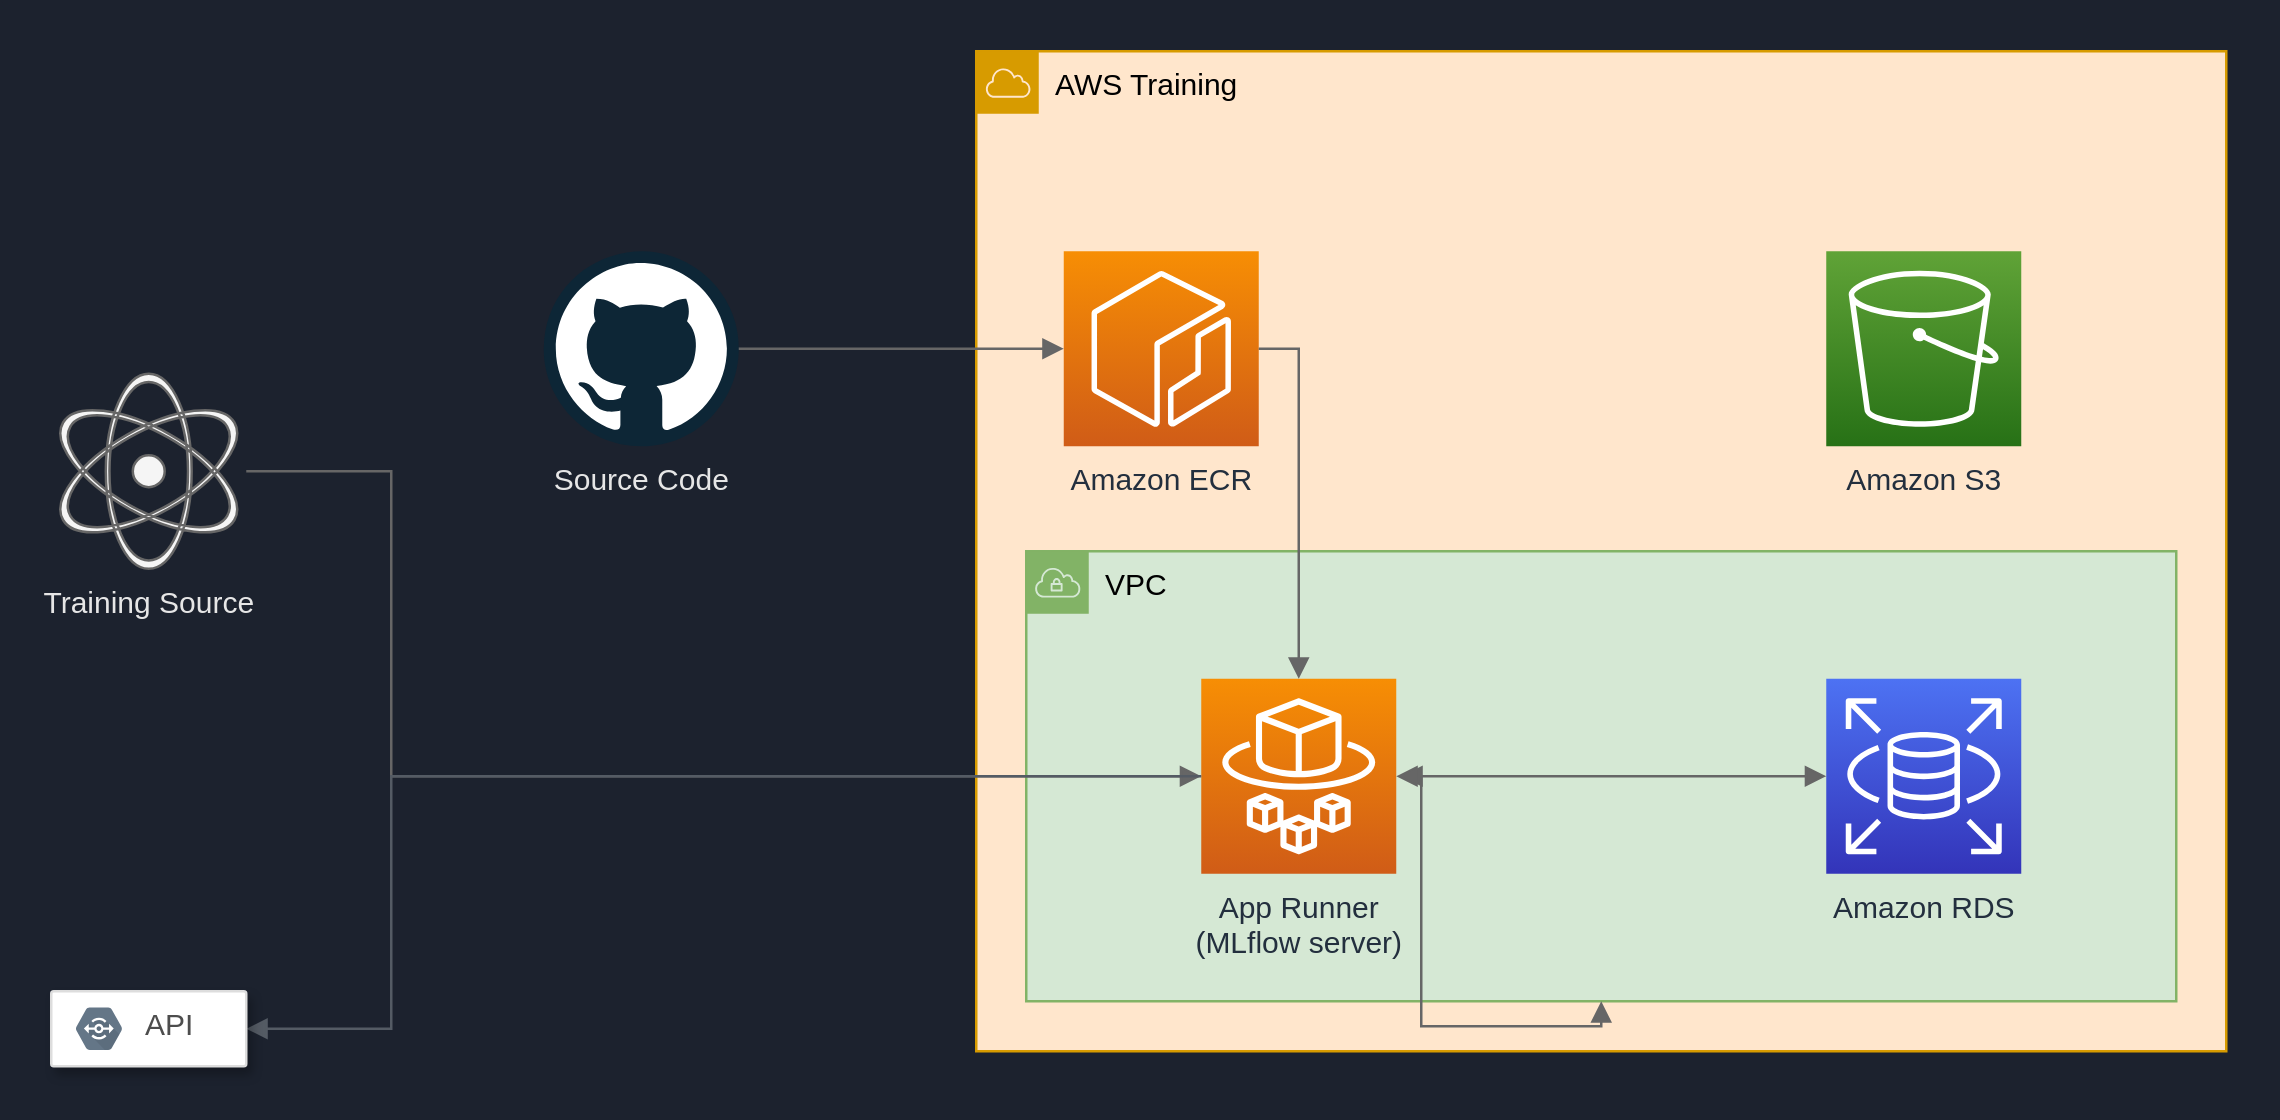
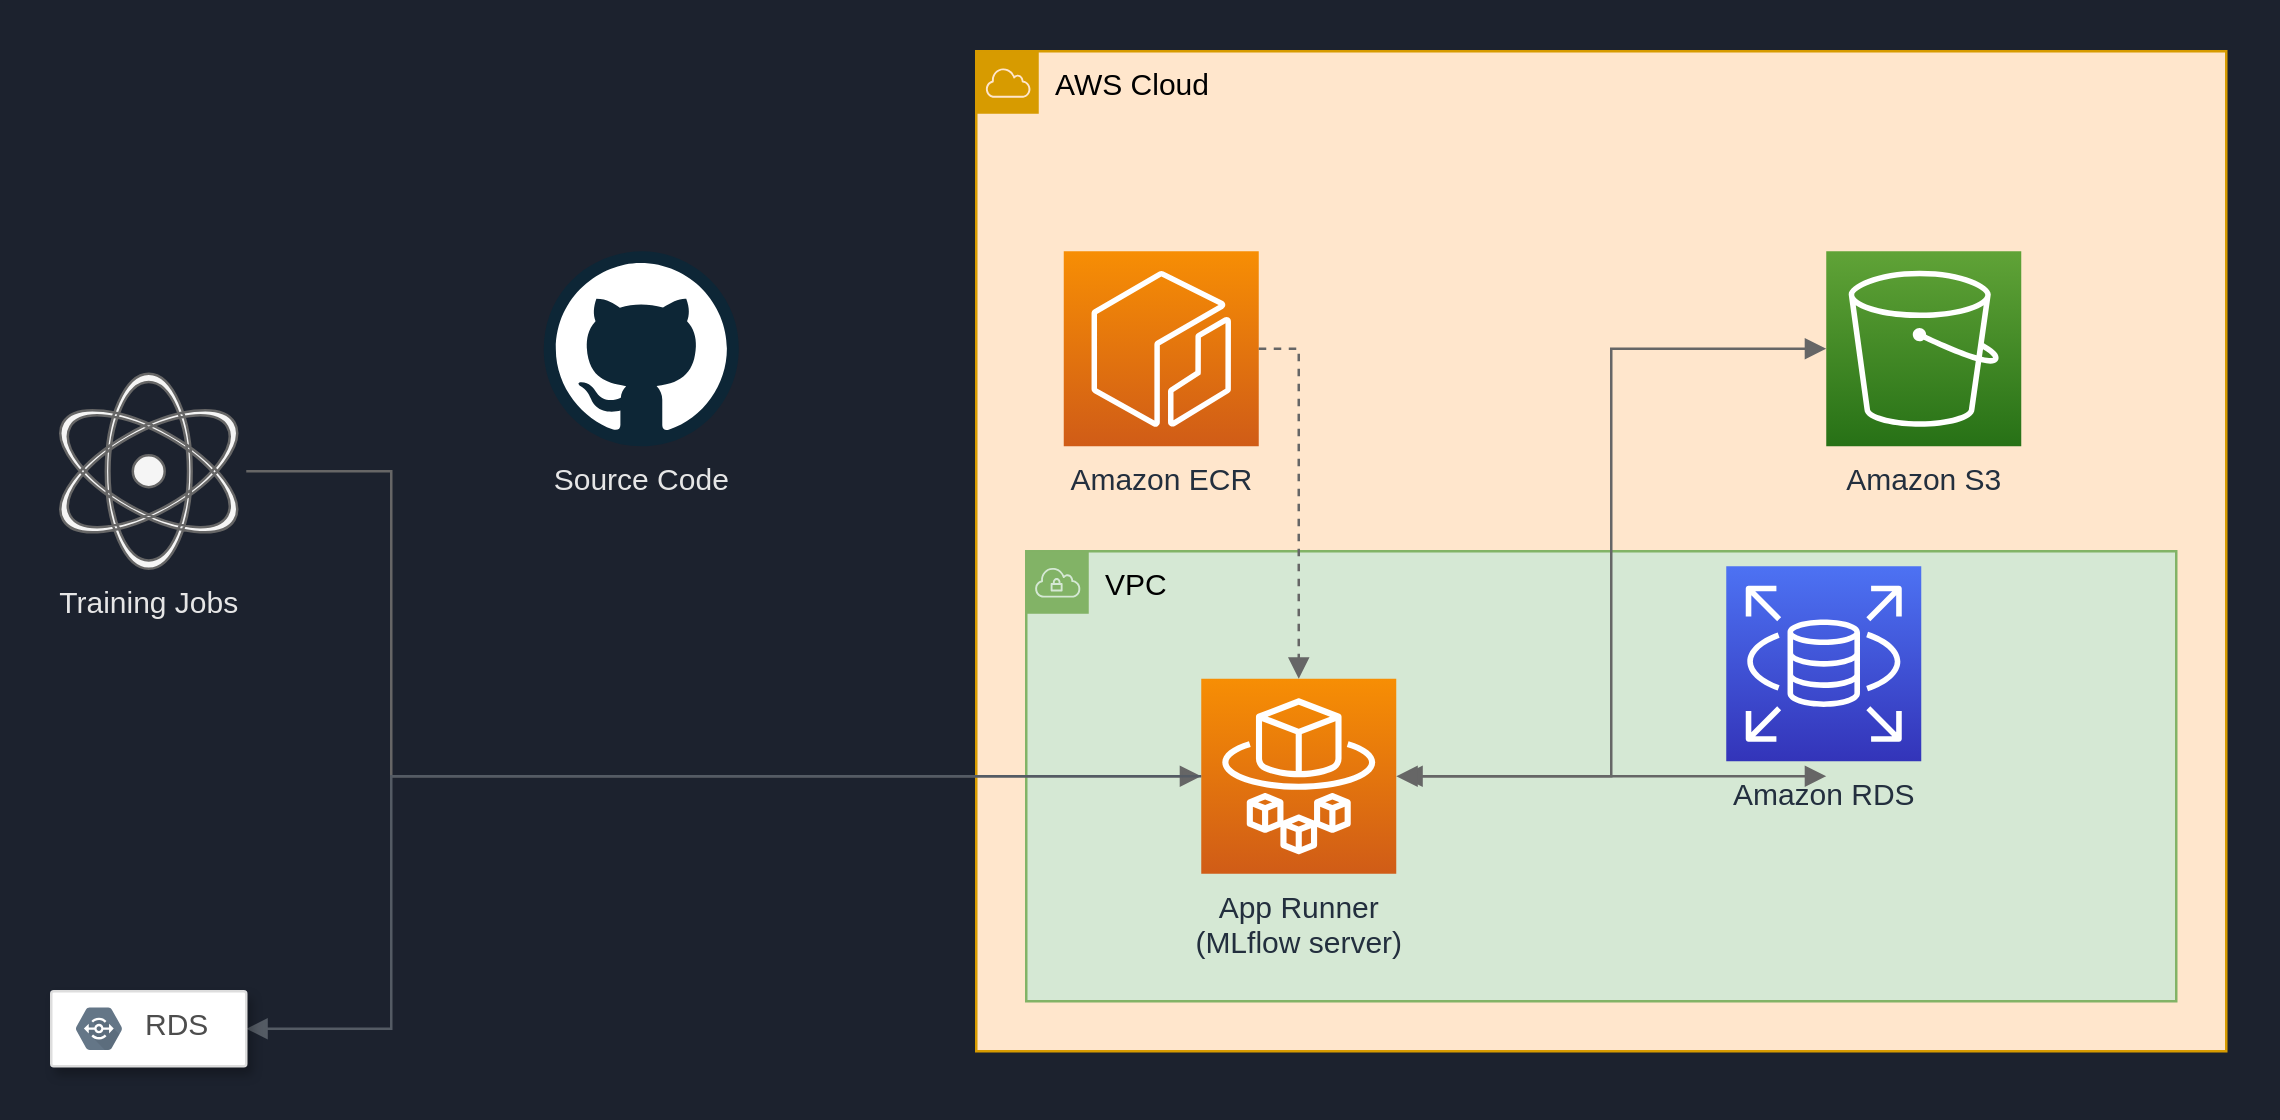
  <mxCell id="0" />
  <mxCell id="1" parent="0" />
  <mxCell id="2" value="" style="group" vertex="1" connectable="0" parent="1"><mxGeometry x="20" y="20" width="870" height="406" as="geometry" /></mxCell>
- <mxCell id="3" value="AWS Training" style="outlineConnect=0;html=1;whiteSpace=wrap;fontSize=12;fontStyle=0;shape=mxgraph.aws4.group;grIcon=mxgraph.aws4.group_aws_cloud;strokeColor=#d79b00;fillColor=#ffe6cc;verticalAlign=top;align=left;spacingLeft=30;dashed=0;" vertex="1" parent="2"><mxGeometry x="370" width="500" height="400" as="geometry" /></mxCell>
+ <mxCell id="3" value="AWS Cloud" style="outlineConnect=0;html=1;whiteSpace=wrap;fontSize=12;fontStyle=0;shape=mxgraph.aws4.group;grIcon=mxgraph.aws4.group_aws_cloud;strokeColor=#d79b00;fillColor=#ffe6cc;verticalAlign=top;align=left;spacingLeft=30;dashed=0;" vertex="1" parent="2"><mxGeometry x="370" width="500" height="400" as="geometry" /></mxCell>
  <mxCell id="4" value="VPC" style="outlineConnect=0;html=1;whiteSpace=wrap;fontSize=12;fontStyle=0;shape=mxgraph.aws4.group;grIcon=mxgraph.aws4.group_vpc;strokeColor=#82b366;fillColor=#d5e8d4;verticalAlign=top;align=left;spacingLeft=30;dashed=0;" vertex="1" parent="2"><mxGeometry x="390" y="200" width="460" height="180" as="geometry" /></mxCell>
  <mxCell id="5" value="Source Code" style="dashed=0;outlineConnect=0;html=1;align=center;labelPosition=center;verticalLabelPosition=bottom;verticalAlign=top;shape=mxgraph.weblogos.github;fillColor=#f5f5f5;strokeColor=#666666;fontColor=#E6E6E6;" vertex="1" parent="2"><mxGeometry x="197" y="80" width="78" height="78" as="geometry" /></mxCell>
  <mxCell id="6" value="Amazon ECR" style="points=[[0,0,0],[0.25,0,0],[0.5,0,0],[0.75,0,0],[1,0,0],[0,1,0],[0.25,1,0],[0.5,1,0],[0.75,1,0],[1,1,0],[0,0.25,0],[0,0.5,0],[0,0.75,0],[1,0.25,0],[1,0.5,0],[1,0.75,0]];outlineConnect=0;fontColor=#232F3E;gradientColor=#F78E04;gradientDirection=north;fillColor=#D05C17;strokeColor=#ffffff;dashed=0;verticalLabelPosition=bottom;verticalAlign=top;align=center;html=1;fontSize=12;fontStyle=0;aspect=fixed;shape=mxgraph.aws4.resourceIcon;resIcon=mxgraph.aws4.ecr;" vertex="1" parent="2"><mxGeometry x="405" y="80" width="78" height="78" as="geometry" /></mxCell>
  <mxCell id="7" value="Amazon S3" style="points=[[0,0,0],[0.25,0,0],[0.5,0,0],[0.75,0,0],[1,0,0],[0,1,0],[0.25,1,0],[0.5,1,0],[0.75,1,0],[1,1,0],[0,0.25,0],[0,0.5,0],[0,0.75,0],[1,0.25,0],[1,0.5,0],[1,0.75,0]];outlineConnect=0;fontColor=#232F3E;gradientColor=#60A337;gradientDirection=north;fillColor=#277116;strokeColor=#ffffff;dashed=0;verticalLabelPosition=bottom;verticalAlign=top;align=center;html=1;fontSize=12;fontStyle=0;aspect=fixed;shape=mxgraph.aws4.resourceIcon;resIcon=mxgraph.aws4.s3;" vertex="1" parent="2"><mxGeometry x="710" y="80" width="78" height="78" as="geometry" /></mxCell>
- <mxCell id="8" value="Amazon RDS" style="points=[[0,0,0],[0.25,0,0],[0.5,0,0],[0.75,0,0],[1,0,0],[0,1,0],[0.25,1,0],[0.5,1,0],[0.75,1,0],[1,1,0],[0,0.25,0],[0,0.5,0],[0,0.75,0],[1,0.25,0],[1,0.5,0],[1,0.75,0]];outlineConnect=0;fontColor=#232F3E;gradientColor=#4D72F3;gradientDirection=north;fillColor=#3334B9;strokeColor=#ffffff;dashed=0;verticalLabelPosition=bottom;verticalAlign=top;align=center;html=1;fontSize=12;fontStyle=0;aspect=fixed;shape=mxgraph.aws4.resourceIcon;resIcon=mxgraph.aws4.rds;" vertex="1" parent="2"><mxGeometry x="710" y="251" width="78" height="78" as="geometry" /></mxCell>
- <mxCell id="9" value="Training Source" style="shape=mxgraph.signs.science.nuclear_2;html=1;pointerEvents=1;fillColor=#f5f5f5;strokeColor=#666666;verticalLabelPosition=bottom;verticalAlign=top;align=center;fontColor=#E6E6E6;" vertex="1" parent="2"><mxGeometry y="129" width="78" height="78" as="geometry" /></mxCell>
+ <mxCell id="8" value="Amazon RDS" style="points=[[0,0,0],[0.25,0,0],[0.5,0,0],[0.75,0,0],[1,0,0],[0,1,0],[0.25,1,0],[0.5,1,0],[0.75,1,0],[1,1,0],[0,0.25,0],[0,0.5,0],[0,0.75,0],[1,0.25,0],[1,0.5,0],[1,0.75,0]];outlineConnect=0;fontColor=#232F3E;gradientColor=#4D72F3;gradientDirection=north;fillColor=#3334B9;strokeColor=#ffffff;dashed=0;verticalLabelPosition=bottom;verticalAlign=top;align=center;html=1;fontSize=12;fontStyle=0;aspect=fixed;shape=mxgraph.aws4.resourceIcon;resIcon=mxgraph.aws4.rds;" vertex="1" parent="2"><mxGeometry x="670" y="206" width="78" height="78" as="geometry" /></mxCell>
+ <mxCell id="9" value="Training Jobs" style="shape=mxgraph.signs.science.nuclear_2;html=1;pointerEvents=1;fillColor=#f5f5f5;strokeColor=#666666;verticalLabelPosition=bottom;verticalAlign=top;align=center;fontColor=#E6E6E6;" vertex="1" parent="2"><mxGeometry y="129" width="78" height="78" as="geometry" /></mxCell>
  <mxCell id="10" value="App Runner&lt;br&gt;(MLflow server)" style="points=[[0,0,0],[0.25,0,0],[0.5,0,0],[0.75,0,0],[1,0,0],[0,1,0],[0.25,1,0],[0.5,1,0],[0.75,1,0],[1,1,0],[0,0.25,0],[0,0.5,0],[0,0.75,0],[1,0.25,0],[1,0.5,0],[1,0.75,0]];outlineConnect=0;fontColor=#232F3E;gradientColor=#F78E04;gradientDirection=north;fillColor=#D05C17;strokeColor=#ffffff;dashed=0;verticalLabelPosition=bottom;verticalAlign=top;align=center;html=1;fontSize=12;fontStyle=0;aspect=fixed;shape=mxgraph.aws4.resourceIcon;resIcon=mxgraph.aws4.fargate;" vertex="1" parent="2"><mxGeometry x="460" y="251" width="78" height="78" as="geometry" /></mxCell>
- <mxCell id="11" value="" style="edgeStyle=orthogonalEdgeStyle;html=1;endArrow=block;elbow=vertical;startArrow=none;endFill=1;strokeColor=#666666;rounded=0;fillColor=#f5f5f5;" edge="1" parent="2" source="5" target="6"><mxGeometry width="100" relative="1" as="geometry"><mxPoint x="290" y="120" as="sourcePoint" /><mxPoint x="390" y="120" as="targetPoint" /></mxGeometry></mxCell>
  <mxCell id="12" value="" style="edgeStyle=orthogonalEdgeStyle;html=1;endArrow=block;elbow=vertical;startArrow=none;endFill=1;strokeColor=#666666;rounded=0;fillColor=#f5f5f5;" edge="1" parent="2" source="9" target="10"><mxGeometry width="100" relative="1" as="geometry"><mxPoint x="275" y="290" as="sourcePoint" /><mxPoint x="375" y="290" as="targetPoint" /><Array as="points"><mxPoint x="136" y="168" /><mxPoint x="136" y="290" /></Array></mxGeometry></mxCell>
  <mxCell id="13" value="" style="edgeStyle=orthogonalEdgeStyle;html=1;endArrow=block;elbow=vertical;startArrow=block;startFill=1;endFill=1;strokeColor=#666666;rounded=0;fillColor=#f5f5f5;" edge="1" parent="2"><mxGeometry width="100" relative="1" as="geometry"><mxPoint x="540" y="290" as="sourcePoint" /><mxPoint x="710" y="290" as="targetPoint" /></mxGeometry></mxCell>
- <mxCell id="14" value="" style="edgeStyle=orthogonalEdgeStyle;html=1;endArrow=block;elbow=vertical;startArrow=block;startFill=1;endFill=1;strokeColor=#666666;rounded=0;exitX=1;exitY=0.5;exitDx=0;exitDy=0;exitPerimeter=0;fillColor=#f5f5f5;" edge="1" parent="2" source="10" target="4"><mxGeometry width="100" relative="1" as="geometry"><mxPoint x="610" y="430" as="sourcePoint" /><mxPoint x="710" y="430" as="targetPoint" /></mxGeometry></mxCell>
- <mxCell id="15" value="" style="edgeStyle=orthogonalEdgeStyle;html=1;endArrow=block;elbow=vertical;startArrow=none;endFill=1;strokeColor=#666666;rounded=0;exitX=1;exitY=0.5;exitDx=0;exitDy=0;exitPerimeter=0;fillColor=#f5f5f5;" edge="1" parent="2" source="6" target="10"><mxGeometry width="100" relative="1" as="geometry"><mxPoint x="290" y="-50" as="sourcePoint" /><mxPoint x="390" y="-50" as="targetPoint" /><Array as="points"><mxPoint x="499" y="119" /></Array></mxGeometry></mxCell>
+ <mxCell id="14" value="" style="edgeStyle=orthogonalEdgeStyle;html=1;endArrow=block;elbow=vertical;startArrow=block;startFill=1;endFill=1;strokeColor=#666666;rounded=0;exitX=1;exitY=0.5;exitDx=0;exitDy=0;exitPerimeter=0;entryX=0;entryY=0.5;entryDx=0;entryDy=0;entryPerimeter=0;fillColor=#f5f5f5;" edge="1" parent="2" source="10" target="7"><mxGeometry width="100" relative="1" as="geometry"><mxPoint x="610" y="430" as="sourcePoint" /><mxPoint x="710" y="430" as="targetPoint" /></mxGeometry></mxCell>
+ <mxCell id="15" value="" style="edgeStyle=orthogonalEdgeStyle;html=1;endArrow=block;elbow=vertical;startArrow=none;endFill=1;strokeColor=#666666;rounded=0;exitX=1;exitY=0.5;exitDx=0;exitDy=0;exitPerimeter=0;fillColor=#f5f5f5;dashed=1;" edge="1" parent="2" source="6" target="10"><mxGeometry width="100" relative="1" as="geometry"><mxPoint x="290" y="-50" as="sourcePoint" /><mxPoint x="390" y="-50" as="targetPoint" /><Array as="points"><mxPoint x="499" y="119" /></Array></mxGeometry></mxCell>
  <mxCell id="16" value="" style="edgeStyle=orthogonalEdgeStyle;html=1;endArrow=none;elbow=vertical;startArrow=block;startFill=1;strokeColor=#545B64;rounded=0;fontColor=#E6E6E6;exitX=1;exitY=0.5;exitDx=0;exitDy=0;entryX=0;entryY=0.5;entryDx=0;entryDy=0;entryPerimeter=0;" edge="1" parent="2" source="18" target="10"><mxGeometry width="100" relative="1" as="geometry"><mxPoint x="180" y="369" as="sourcePoint" /><mxPoint x="280" y="369" as="targetPoint" /><Array as="points"><mxPoint x="136" y="391" /><mxPoint x="136" y="290" /></Array></mxGeometry></mxCell>
  <mxCell id="17" value="" style="group" vertex="1" connectable="0" parent="2"><mxGeometry y="359" width="78" height="47" as="geometry" /></mxCell>
  <mxCell id="18" value="" style="strokeColor=#dddddd;shadow=1;strokeWidth=1;rounded=1;absoluteArcSize=1;arcSize=2;fontColor=#E6E6E6;align=center;container=0;" vertex="1" parent="17"><mxGeometry y="17" width="78" height="30" as="geometry" /></mxCell>
- <mxCell id="19" value="API" style="dashed=0;connectable=0;fillColor=#647687;strokeColor=#314354;shape=mxgraph.gcp2.hexIcon;prIcon=developer_portal;part=1;labelPosition=right;verticalLabelPosition=middle;align=left;verticalAlign=middle;spacingLeft=0;fontSize=12;aspect=fixed;spacing=0;labelBorderColor=none;labelBackgroundColor=none;html=1;spacingBottom=-36;fontColor=#4D4D4D;" vertex="1" parent="17"><mxGeometry x="5" y="19.5" width="28.21" height="25" as="geometry"><mxPoint x="5" y="-19.5" as="offset" /></mxGeometry></mxCell>
+ <mxCell id="19" value="RDS" style="dashed=0;connectable=0;fillColor=#647687;strokeColor=#314354;shape=mxgraph.gcp2.hexIcon;prIcon=developer_portal;part=1;labelPosition=right;verticalLabelPosition=middle;align=left;verticalAlign=middle;spacingLeft=0;fontSize=12;aspect=fixed;spacing=0;labelBorderColor=none;labelBackgroundColor=none;html=1;spacingBottom=-36;fontColor=#4D4D4D;" vertex="1" parent="17"><mxGeometry x="5" y="19.5" width="28.21" height="25" as="geometry"><mxPoint x="5" y="-19.5" as="offset" /></mxGeometry></mxCell>
